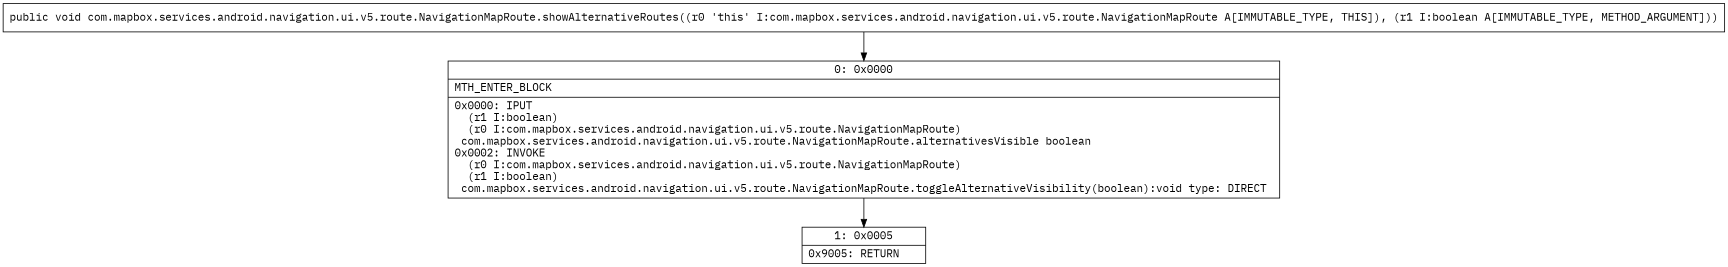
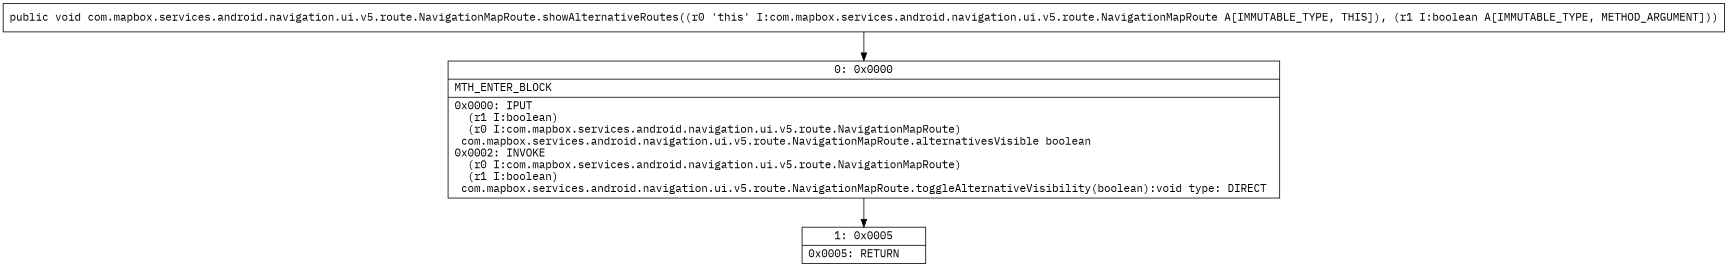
  digraph {
    fontname="IBM Plex Mono"
    node [shape=record fontname="IBM Plex Mono"]
    edge [fontname="IBM Plex Mono"]
    n1 [label="{0\:\ 0x0000|MTH_ENTER_BLOCK\l|0x0000: IPUT  \l  (r1 I:boolean)\l  (r0 I:com.mapbox.services.android.navigation.ui.v5.route.NavigationMapRoute)\l com.mapbox.services.android.navigation.ui.v5.route.NavigationMapRoute.alternativesVisible boolean \l0x0002: INVOKE  \l  (r0 I:com.mapbox.services.android.navigation.ui.v5.route.NavigationMapRoute)\l  (r1 I:boolean)\l com.mapbox.services.android.navigation.ui.v5.route.NavigationMapRoute.toggleAlternativeVisibility(boolean):void type: DIRECT \l}"]
-   n2 [label="{1\:\ 0x0005|0x9005: RETURN   \l}"]
+   n2 [label="{1\:\ 0x0005|0x0005: RETURN   \l}"]
    n3 [label="{public void com.mapbox.services.android.navigation.ui.v5.route.NavigationMapRoute.showAlternativeRoutes((r0 'this' I:com.mapbox.services.android.navigation.ui.v5.route.NavigationMapRoute A[IMMUTABLE_TYPE, THIS]), (r1 I:boolean A[IMMUTABLE_TYPE, METHOD_ARGUMENT])) }"]
    n1 -> n2
    n3 -> n1
  }
